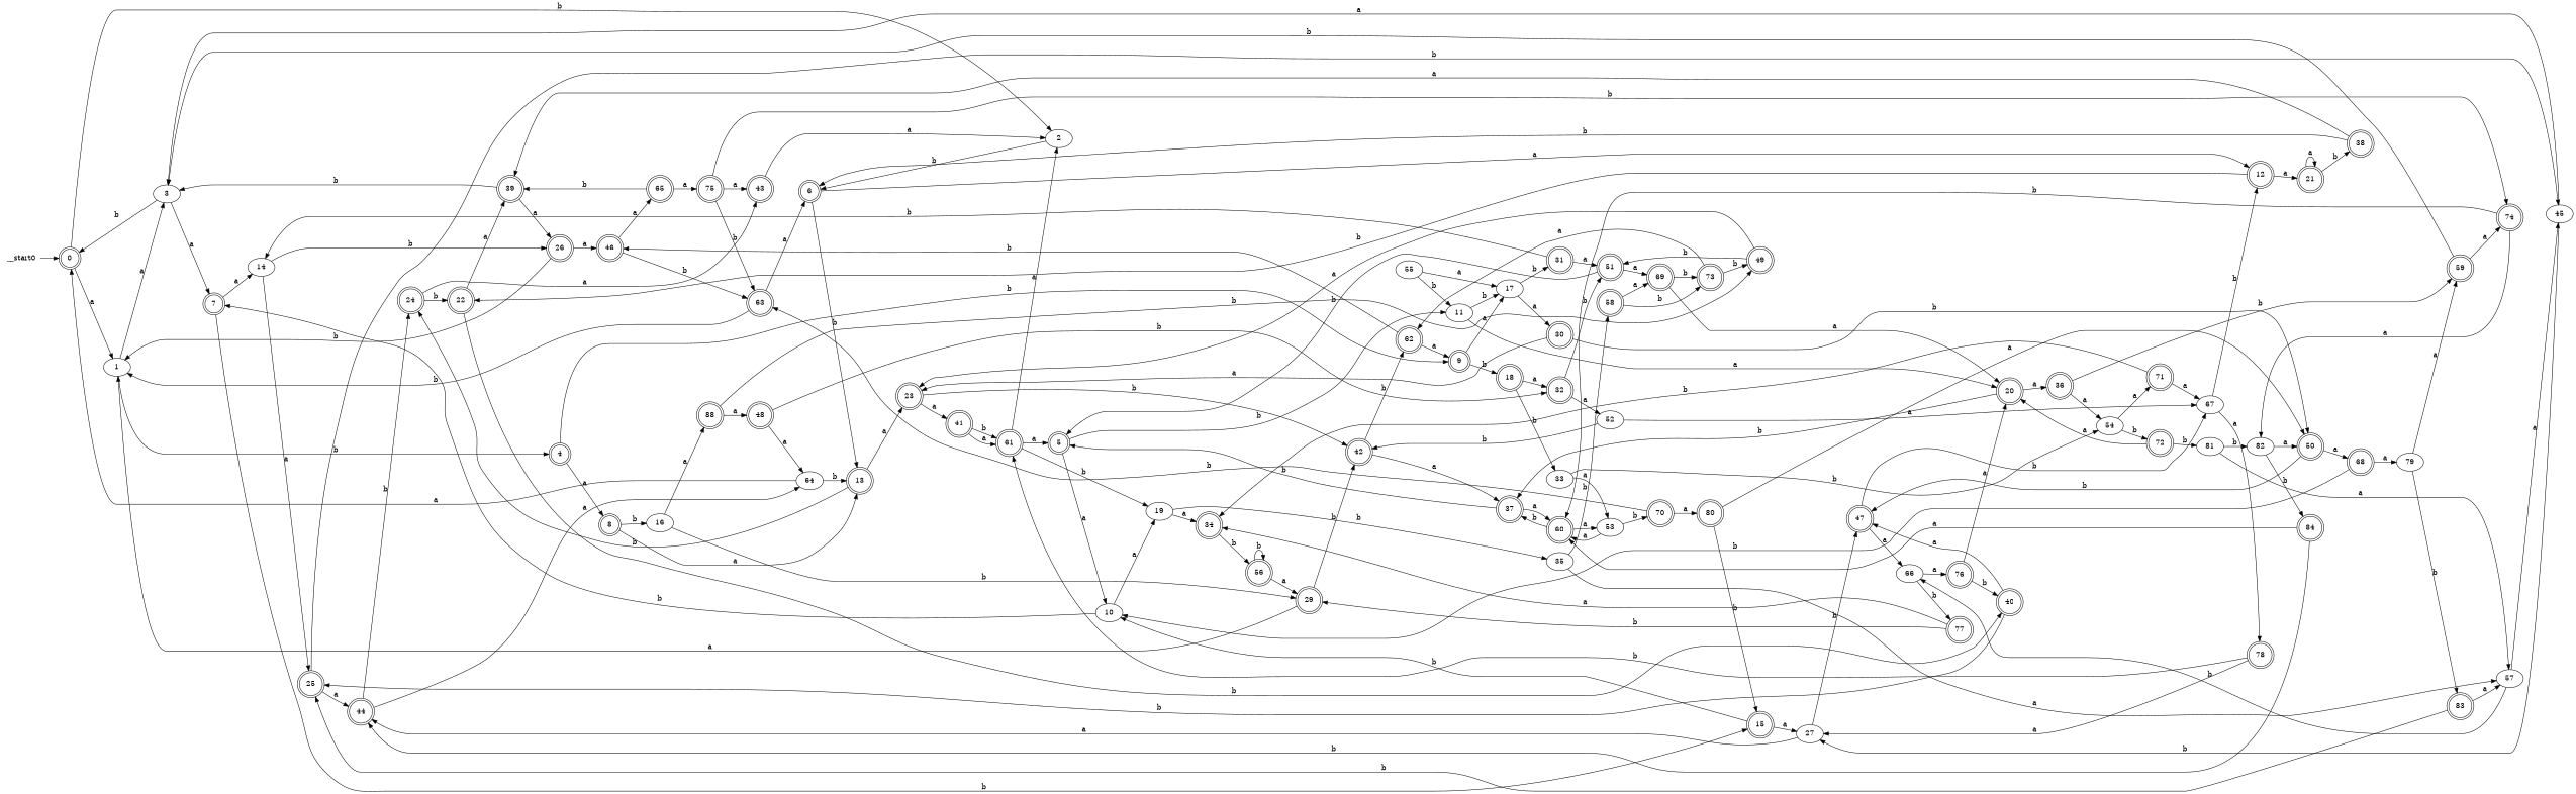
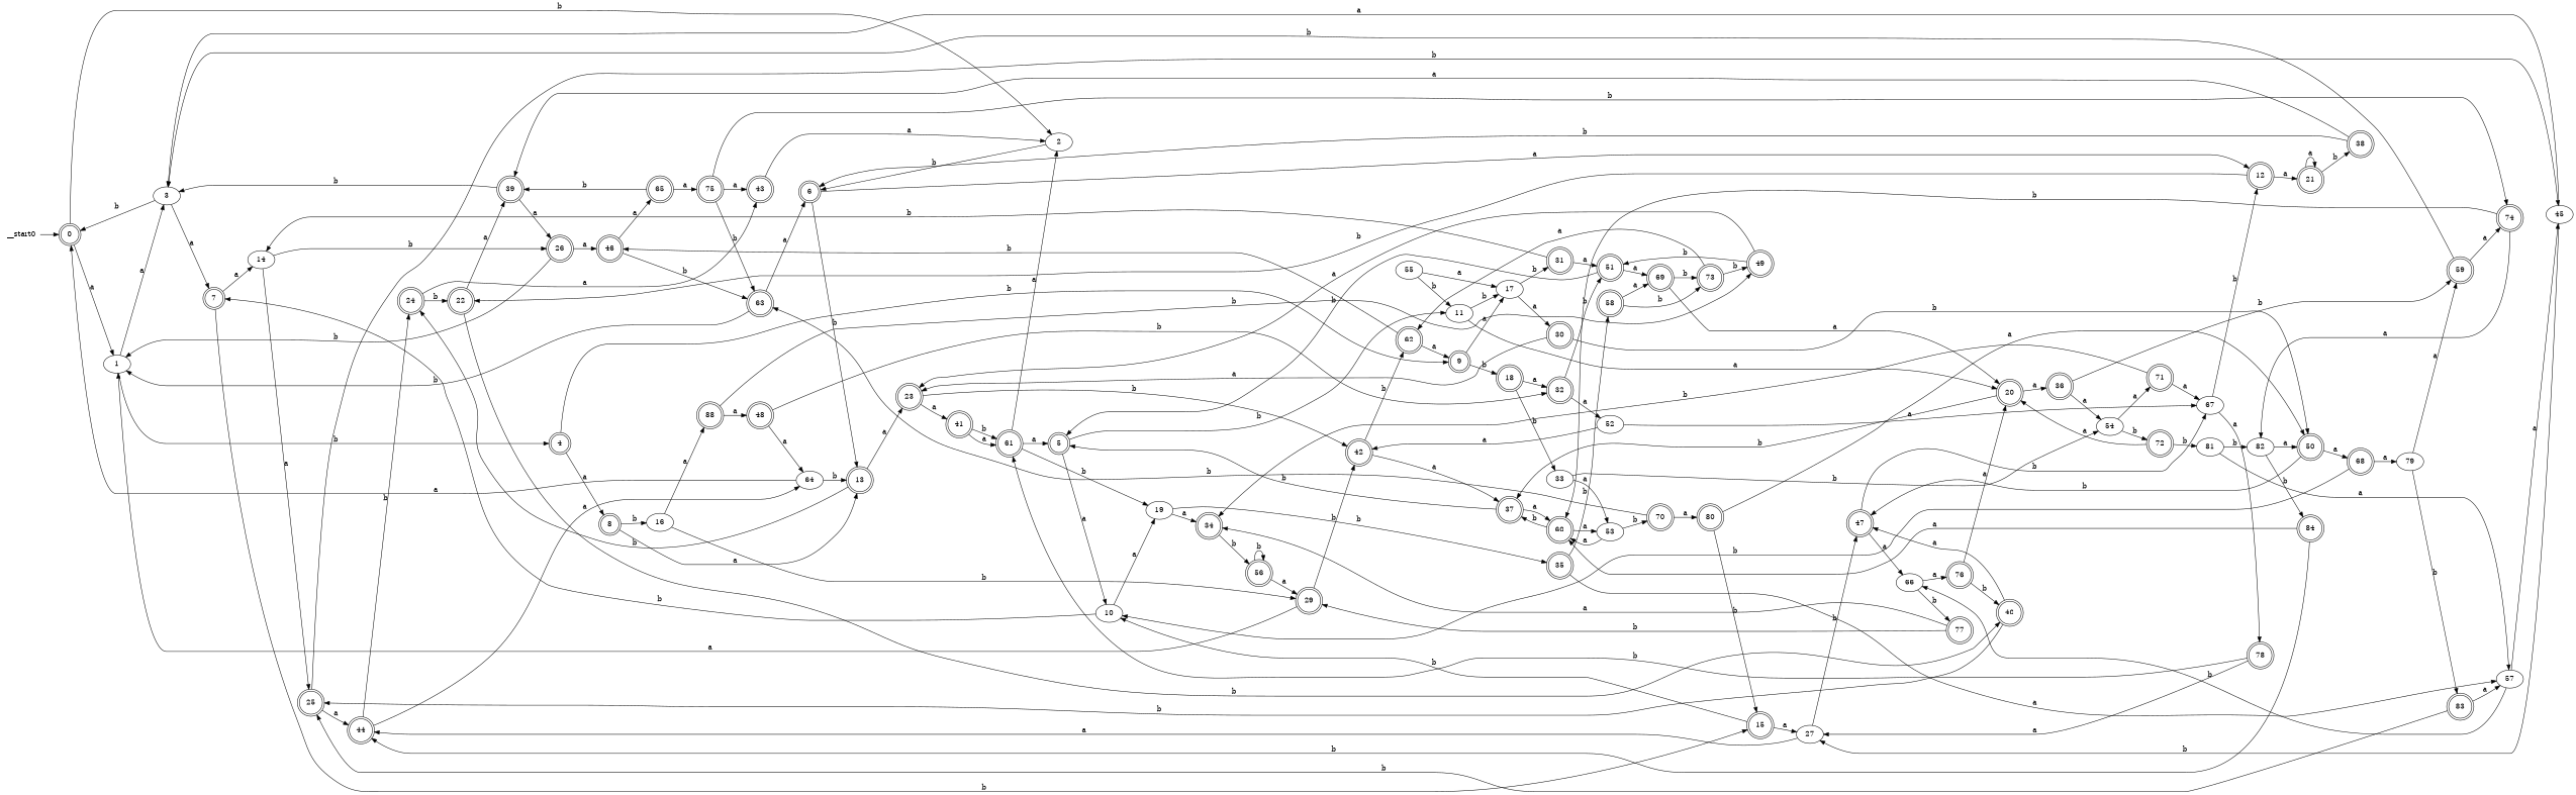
  digraph {
    rankdir=LR
    node [shape=doublecircle]
    __start0 [shape=none]
    0
    1 [shape=""]
    2 [shape=""]
    3 [shape=""]
    4
    6
    7
    8
    9
    10 [shape=""]
    5
    11 [shape=""]
    12
    13
    14 [shape=""]
    15
    16 [shape=""]
    17 [shape=""]
    18
    19 [shape=""]
    20
    21
    22
    23
    24
    25
    26
    27 [shape=""]
    n30 [label=88]
    29
    30
    31
    32
    33 [shape=""]
    34
-   35 [shape=ellipse]
+   35
    36
    37
    38
    39
    40
    41
    42
    43
    44
    45 [shape=""]
    46
    47
    48
    49
    50
    51
    52 [shape=""]
    53 [shape=""]
    54 [shape=""]
    56
    57 [shape=""]
    58
    59
    60
    61
    62
    64 [shape=""]
    63
    65
    66 [shape=""]
    67 [shape=""]
    68
    69
    70
    71
    72
    55 [shape=""]
    73
    74
    75
    76
    77
    78
    79 [shape=""]
    80
    81 [shape=""]
    82 [shape=""]
    83
    84
    __start0 -> 0
    0 -> 1 [label=a]
    0 -> 2 [label=b]
    1 -> 3 [label=a]
    1 -> 4 [label=b]
    2 -> 6 [label=b]
    3 -> 0 [label=b]
    3 -> 7 [label=a]
    4 -> 8 [label=a]
    4 -> 9 [label=b]
    6 -> 12 [label=a]
    6 -> 13 [label=b]
    7 -> 14 [label=a]
    7 -> 15 [label=b]
    8 -> 13 [label=a]
    8 -> 16 [label=b]
    9 -> 17 [label=a]
    9 -> 18 [label=b]
    10 -> 7 [label=b]
    10 -> 19 [label=a]
    5 -> 10 [label=a]
    5 -> 11 [label=b]
    11 -> 17 [label=b]
    11 -> 20 [label=a]
    12 -> 21 [label=a]
    12 -> 22 [label=b]
    13 -> 23 [label=a]
    13 -> 24 [label=b]
    14 -> 25 [label=a]
    14 -> 26 [label=b]
    15 -> 10 [label=b]
    15 -> 27 [label=a]
    16 -> n30 [label=a]
    16 -> 29 [label=b]
    17 -> 30 [label=a]
    17 -> 31 [label=b]
    18 -> 32 [label=a]
    18 -> 33 [label=b]
    19 -> 34 [label=a]
    19 -> 35 [label=b]
    20 -> 36 [label=a]
    20 -> 37 [label=b]
    21 -> 21 [label=a]
    21 -> 38 [label=b]
    22 -> 39 [label=a]
    22 -> 40 [label=b]
    23 -> 41 [label=a]
    23 -> 42 [label=b]
    24 -> 22 [label=b]
    24 -> 43 [label=a]
    25 -> 44 [label=a]
    25 -> 45 [label=b]
    26 -> 1 [label=b]
    26 -> 46 [label=a]
    27 -> 44 [label=a]
    27 -> 47 [label=b]
    n30 -> 48 [label=a]
    n30 -> 49 [label=b]
    29 -> 1 [label=a]
    29 -> 42 [label=b]
    30 -> 23 [label=a]
    30 -> 50 [label=b]
    31 -> 14 [label=b]
    31 -> 51 [label=a]
    32 -> 51 [label=b]
    32 -> 52 [label=a]
    33 -> 53 [label=a]
    33 -> 54 [label=b]
    34 -> 56 [label=b]
    35 -> 57 [label=a]
    35 -> 58 [label=b]
    36 -> 54 [label=a]
    36 -> 59 [label=b]
    37 -> 5 [label=b]
    37 -> 60 [label=a]
    38 -> 6 [label=b]
    38 -> 39 [label=a]
    39 -> 3 [label=b]
    39 -> 26 [label=a]
    40 -> 25 [label=b]
    40 -> 47 [label=a]
    41 -> 61 [label=a]
    41 -> 61 [label=b]
    42 -> 37 [label=a]
    42 -> 62 [label=b]
    43 -> 2 [label=a]
    44 -> 24 [label=b]
    44 -> 64 [label=a]
    45 -> 3 [label=a]
    45 -> 27 [label=b]
    46 -> 63 [label=b]
    46 -> 65 [label=a]
    47 -> 66 [label=a]
    47 -> 67 [label=b]
    48 -> 32 [label=b]
    48 -> 64 [label=a]
    49 -> 23 [label=a]
    49 -> 51 [label=b]
    50 -> 47 [label=b]
    50 -> 68 [label=a]
    51 -> 5 [label=b]
    51 -> 69 [label=a]
-   52 -> 42 [label=b]
+   52 -> 42 [label=a]
    52 -> 67 [label=a]
    53 -> 60 [label=a]
    53 -> 70 [label=b]
    54 -> 71 [label=a]
    54 -> 72 [label=b]
    56 -> 29 [label=a]
    56 -> 56 [label=b]
    57 -> 45 [label=a]
    57 -> 66 [label=b]
    58 -> 69 [label=a]
    58 -> 73 [label=b]
    59 -> 3 [label=b]
    59 -> 74 [label=a]
    60 -> 37 [label=b]
    60 -> 53 [label=a]
    61 -> 2 [label=a]
    61 -> 5 [label=a]
    61 -> 19 [label=b]
    62 -> 9 [label=a]
    62 -> 46 [label=b]
    64 -> 0 [label=a]
    64 -> 13 [label=b]
    63 -> 1 [label=b]
    63 -> 6 [label=a]
    65 -> 39 [label=b]
    65 -> 75 [label=a]
    66 -> 76 [label=a]
    66 -> 77 [label=b]
    67 -> 12 [label=b]
    67 -> 78 [label=a]
    68 -> 10 [label=b]
    68 -> 79 [label=a]
    69 -> 20 [label=a]
    69 -> 73 [label=b]
    70 -> 63 [label=b]
    70 -> 80 [label=a]
    71 -> 34 [label=b]
    71 -> 67 [label=a]
    72 -> 20 [label=a]
    72 -> 81 [label=b]
    55 -> 11 [label=b]
    55 -> 17 [label=a]
    73 -> 49 [label=b]
    73 -> 62 [label=a]
    74 -> 60 [label=b]
    74 -> 82 [label=a]
    75 -> 43 [label=a]
    75 -> 63 [label=b]
    75 -> 74 [label=b]
    76 -> 20 [label=a]
    76 -> 40 [label=b]
    77 -> 29 [label=b]
    77 -> 34 [label=a]
    78 -> 27 [label=a]
    78 -> 61 [label=b]
    79 -> 59 [label=a]
    79 -> 83 [label=b]
    80 -> 15 [label=b]
    80 -> 50 [label=a]
    81 -> 57 [label=a]
    81 -> 82 [label=b]
    82 -> 50 [label=a]
    82 -> 84 [label=b]
    83 -> 25 [label=b]
    83 -> 57 [label=a]
    84 -> 44 [label=b]
    84 -> 60 [label=a]
  }
